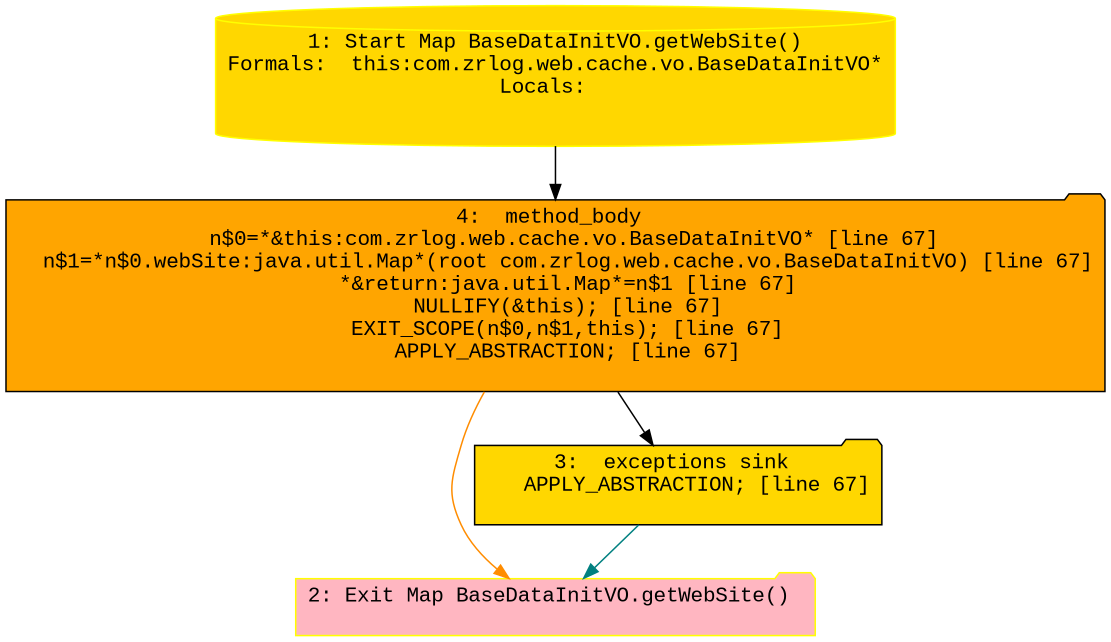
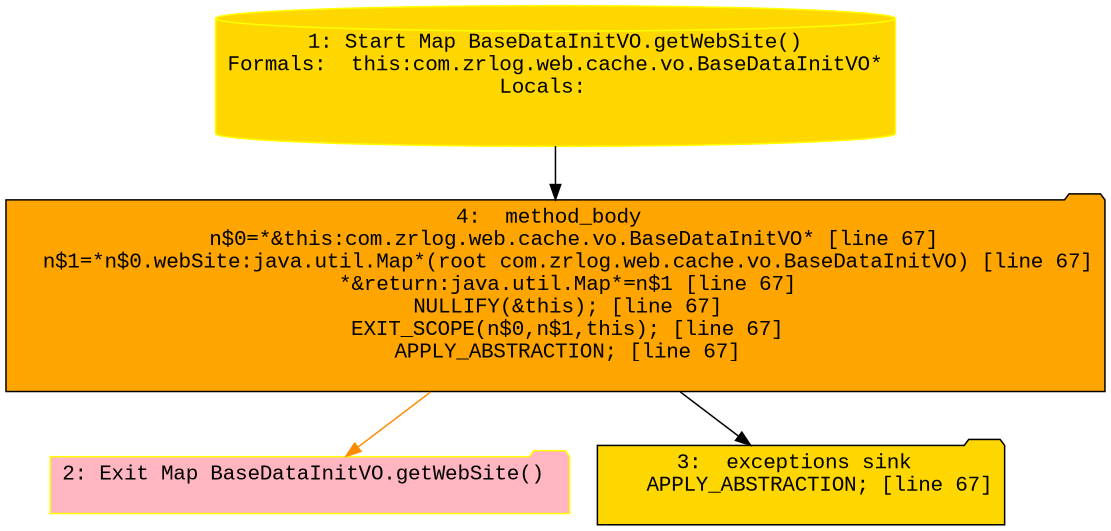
  digraph {
    fontname="Liberation Mono"
    node [style=filled fillcolor=gold shape=folder fontname="Liberation Mono"]
    edge [color=black fontname="Liberation Mono"]
    n1 [color=yellow label="1: Start Map BaseDataInitVO.getWebSite()\nFormals:  this:com.zrlog.web.cache.vo.BaseDataInitVO*\nLocals:  \n  " shape=cylinder]
    n2 [label="4:  method_body \n   n$0=*&this:com.zrlog.web.cache.vo.BaseDataInitVO* [line 67]\n  n$1=*n$0.webSite:java.util.Map*(root com.zrlog.web.cache.vo.BaseDataInitVO) [line 67]\n  *&return:java.util.Map*=n$1 [line 67]\n  NULLIFY(&this); [line 67]\n  EXIT_SCOPE(n$0,n$1,this); [line 67]\n  APPLY_ABSTRACTION; [line 67]\n " fillcolor=orange]
    n3 [color=yellow label="2: Exit Map BaseDataInitVO.getWebSite() \n  " fillcolor=lightpink]
    n4 [label="3:  exceptions sink \n   APPLY_ABSTRACTION; [line 67]\n "]
    n1 -> n2
    n2 -> n3 [color=darkorange]
    n2 -> n4
-   n4 -> n3 [color=teal]
  }
